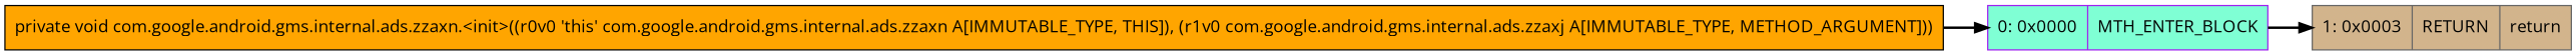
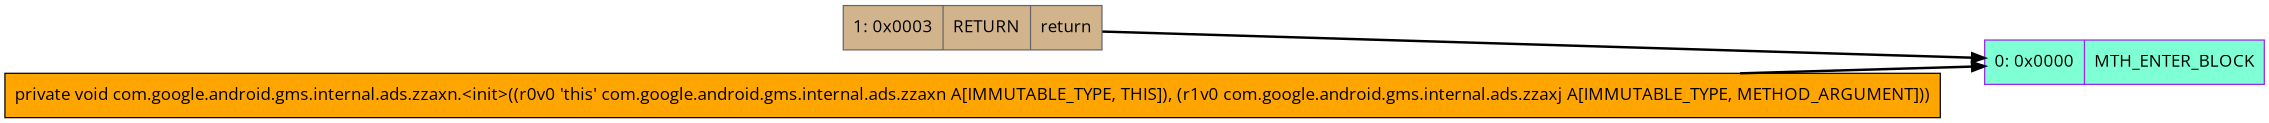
  digraph {
    rankdir=LR
    fontname="Open Sans"
    node [shape=record style=filled fontname="Open Sans"]
    edge [style=bold fontname="Open Sans"]
    n1 [label="{0\:\ 0x0000|MTH_ENTER_BLOCK\l}" fillcolor=aquamarine color=purple]
    n2 [label="{1\:\ 0x0003|RETURN\l|return\l}" fillcolor=tan color=gray40]
    n3 [label="{private void com.google.android.gms.internal.ads.zzaxn.\<init\>((r0v0 'this' com.google.android.gms.internal.ads.zzaxn A[IMMUTABLE_TYPE, THIS]), (r1v0 com.google.android.gms.internal.ads.zzaxj A[IMMUTABLE_TYPE, METHOD_ARGUMENT])) }" fillcolor=orange color=black]
-   n1 -> n2
+   n2 -> n1
    n3 -> n1
  }
